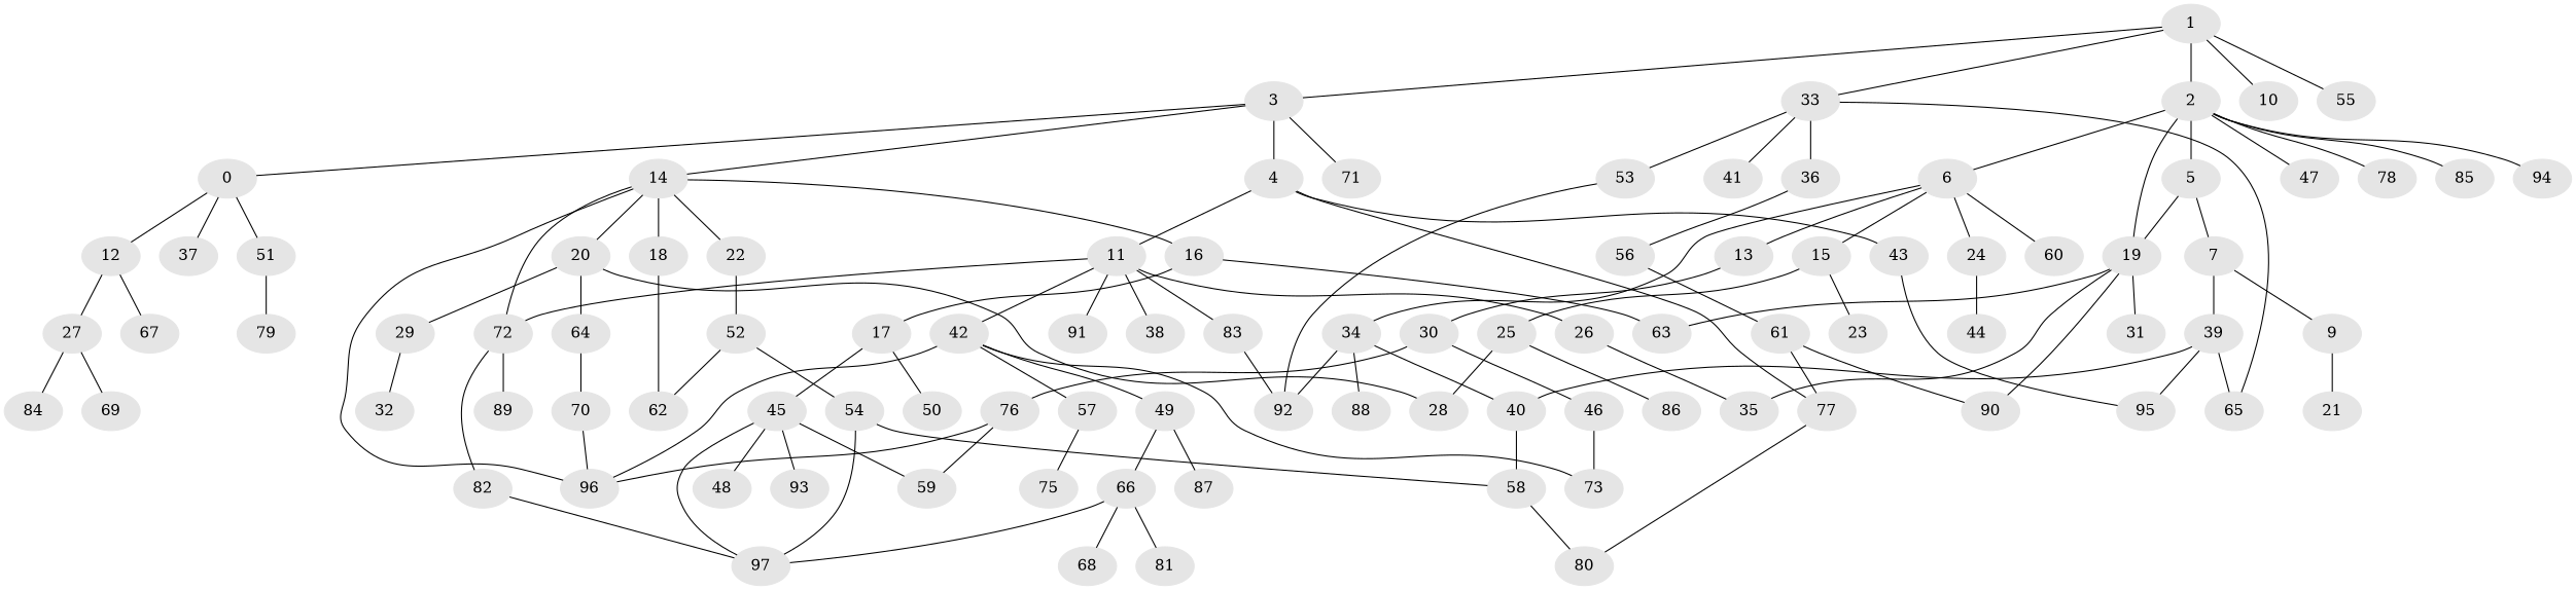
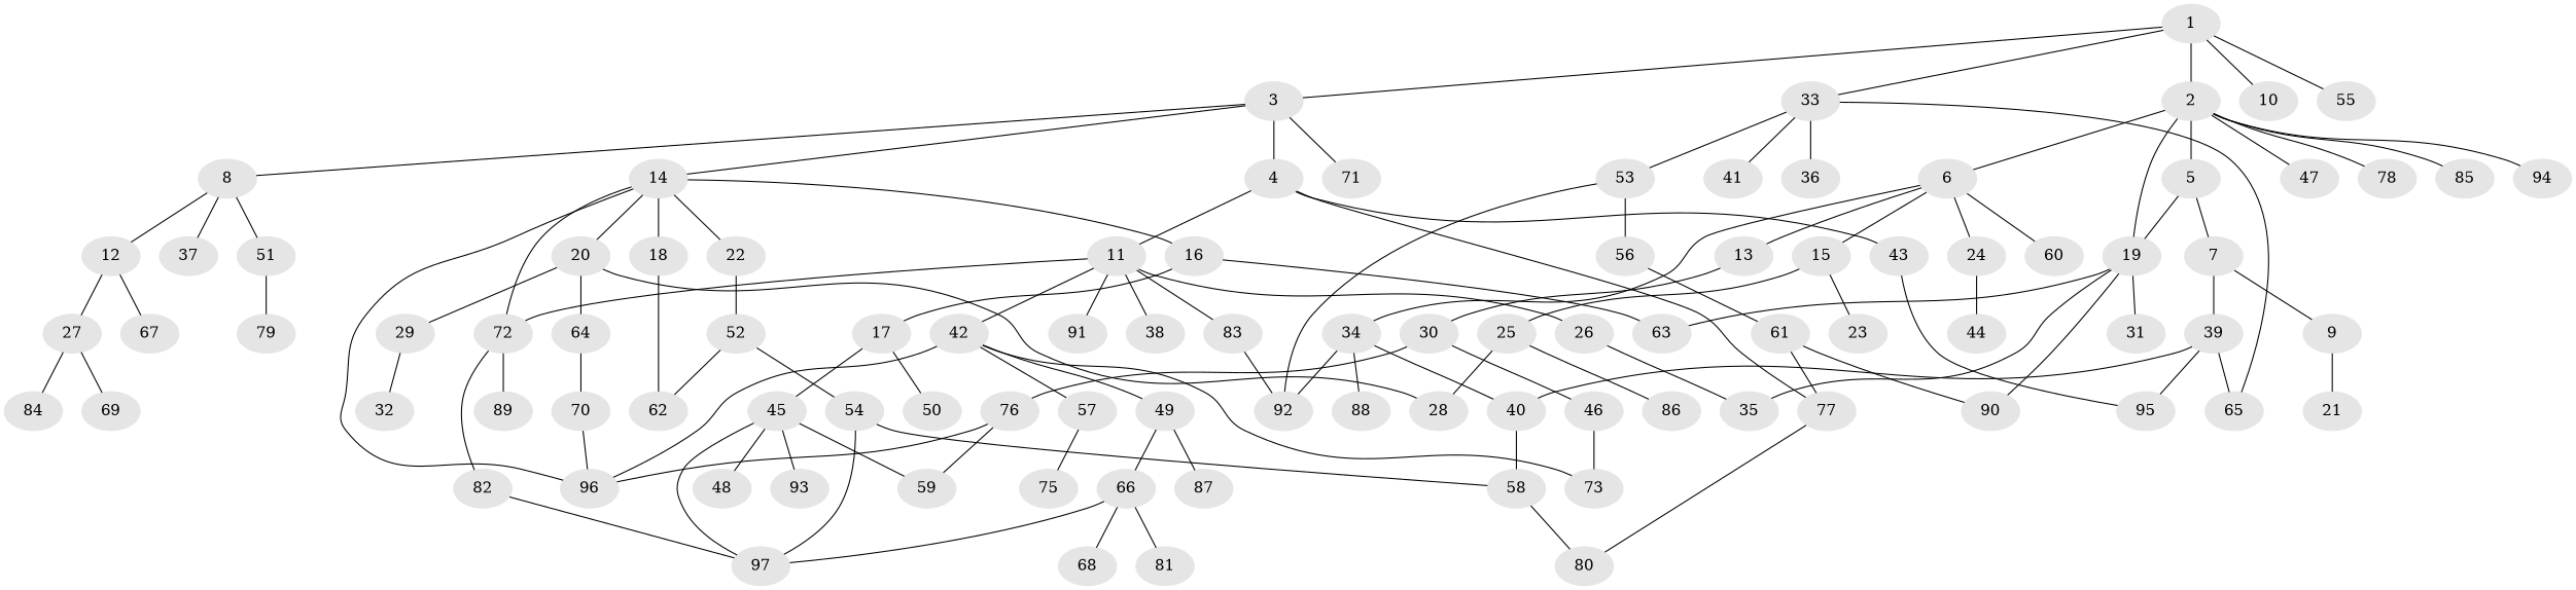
  graph {
    node [color=gray90 style=filled]
    1
    2
    3
    10
    33
    55
    5
    6
    19
    47
    78
    85
    94
    4
-   8 [label=0]
+   8
    14
    71
    36
    41
    53
    65
    7
    13
    15
    24
    34
    60
    63
    31
    35
    90
    11
    43
    77
    12
    37
    51
    72
    16
    18
    20
    22
    96
    26
    38
    42
    83
    91
    95
    80
    9
    39
    30
    23
    25
    44
    40
    88
    92
    21
    27
    67
    79
    49
    57
    73
    82
    89
    69
    84
    46
    76
    17
    62
    28
    29
    64
    52
    86
    45
    50
    59
    48
    93
    97
    32
    70
    54
    56
    58
    66
    87
    75
    68
    81
    61
    1 -- 2
    1 -- 3
    1 -- 10
    1 -- 33
    1 -- 55
    2 -- 5
    2 -- 6
    2 -- 19
    2 -- 47
    2 -- 78
    2 -- 85
    2 -- 94
    3 -- 4
    3 -- 8
    3 -- 14
    3 -- 71
    33 -- 36
    33 -- 41
    33 -- 53
    33 -- 65
    5 -- 19
    5 -- 7
    6 -- 13
    6 -- 15
    6 -- 24
    6 -- 34
    6 -- 60
    19 -- 63
    19 -- 31
    19 -- 35
    19 -- 90
    4 -- 11
    4 -- 43
    4 -- 77
    8 -- 12
    8 -- 37
    8 -- 51
    14 -- 72
    14 -- 16
    14 -- 18
    14 -- 20
    14 -- 22
    14 -- 96
    53 -- 92
-   36 -- 56
+   53 -- 56
    7 -- 9
    7 -- 39
    13 -- 30
    15 -- 23
    15 -- 25
    24 -- 44
    34 -- 40
    34 -- 88
    34 -- 92
    11 -- 72
    11 -- 26
    11 -- 38
    11 -- 42
    11 -- 83
    11 -- 91
    43 -- 95
    77 -- 80
    12 -- 27
    12 -- 67
    51 -- 79
    72 -- 82
    72 -- 89
    16 -- 63
    16 -- 17
    18 -- 62
    20 -- 28
    20 -- 29
    20 -- 64
    22 -- 52
    26 -- 35
    42 -- 96
    42 -- 49
    42 -- 57
    42 -- 73
    83 -- 92
    9 -- 21
    39 -- 65
    39 -- 95
    39 -- 40
    30 -- 46
    30 -- 76
    25 -- 28
    25 -- 86
    40 -- 58
    27 -- 69
    27 -- 84
    49 -- 66
    49 -- 87
    57 -- 75
    82 -- 97
    46 -- 73
    76 -- 96
    76 -- 59
    17 -- 45
    17 -- 50
    29 -- 32
    64 -- 70
    52 -- 62
    52 -- 54
    45 -- 59
    45 -- 48
    45 -- 93
    45 -- 97
    70 -- 96
    54 -- 97
    54 -- 58
    56 -- 61
    58 -- 80
    66 -- 97
    66 -- 68
    66 -- 81
    61 -- 90
    61 -- 77
  }
